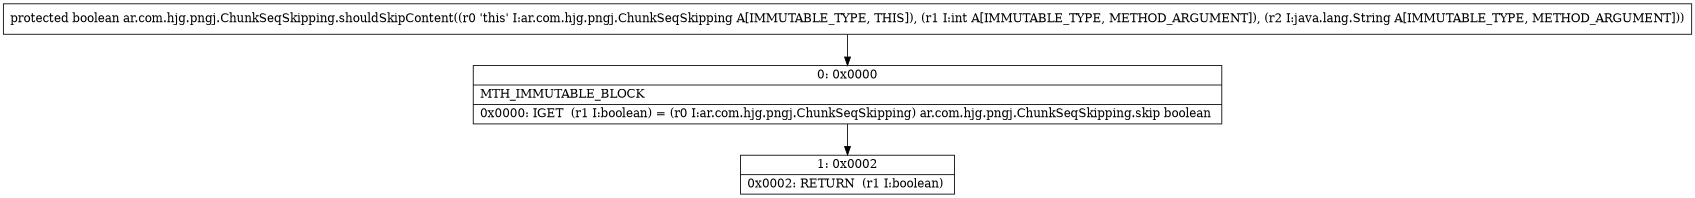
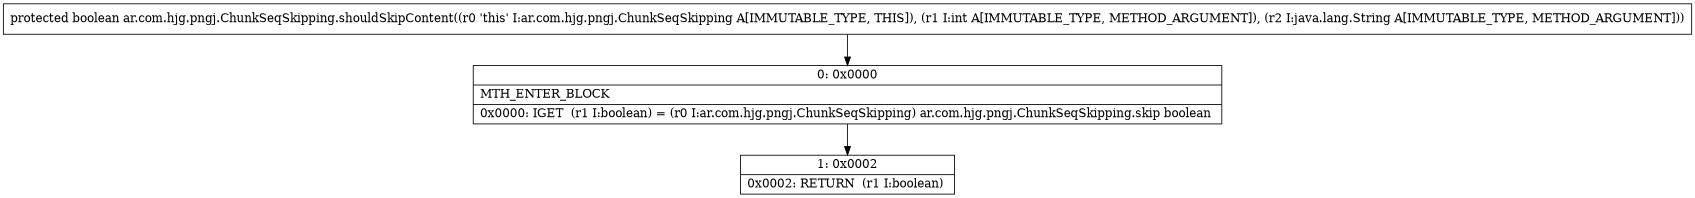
  digraph {
    node [shape=record]
-   n1 [label="{0\:\ 0x0000|MTH_IMMUTABLE_BLOCK\l|0x0000: IGET  (r1 I:boolean) = (r0 I:ar.com.hjg.pngj.ChunkSeqSkipping) ar.com.hjg.pngj.ChunkSeqSkipping.skip boolean \l}"]
+   n1 [label="{0\:\ 0x0000|MTH_ENTER_BLOCK\l|0x0000: IGET  (r1 I:boolean) = (r0 I:ar.com.hjg.pngj.ChunkSeqSkipping) ar.com.hjg.pngj.ChunkSeqSkipping.skip boolean \l}"]
    n2 [label="{1\:\ 0x0002|0x0002: RETURN  (r1 I:boolean) \l}"]
    n3 [label="{protected boolean ar.com.hjg.pngj.ChunkSeqSkipping.shouldSkipContent((r0 'this' I:ar.com.hjg.pngj.ChunkSeqSkipping A[IMMUTABLE_TYPE, THIS]), (r1 I:int A[IMMUTABLE_TYPE, METHOD_ARGUMENT]), (r2 I:java.lang.String A[IMMUTABLE_TYPE, METHOD_ARGUMENT])) }"]
    n1 -> n2
    n3 -> n1
  }
